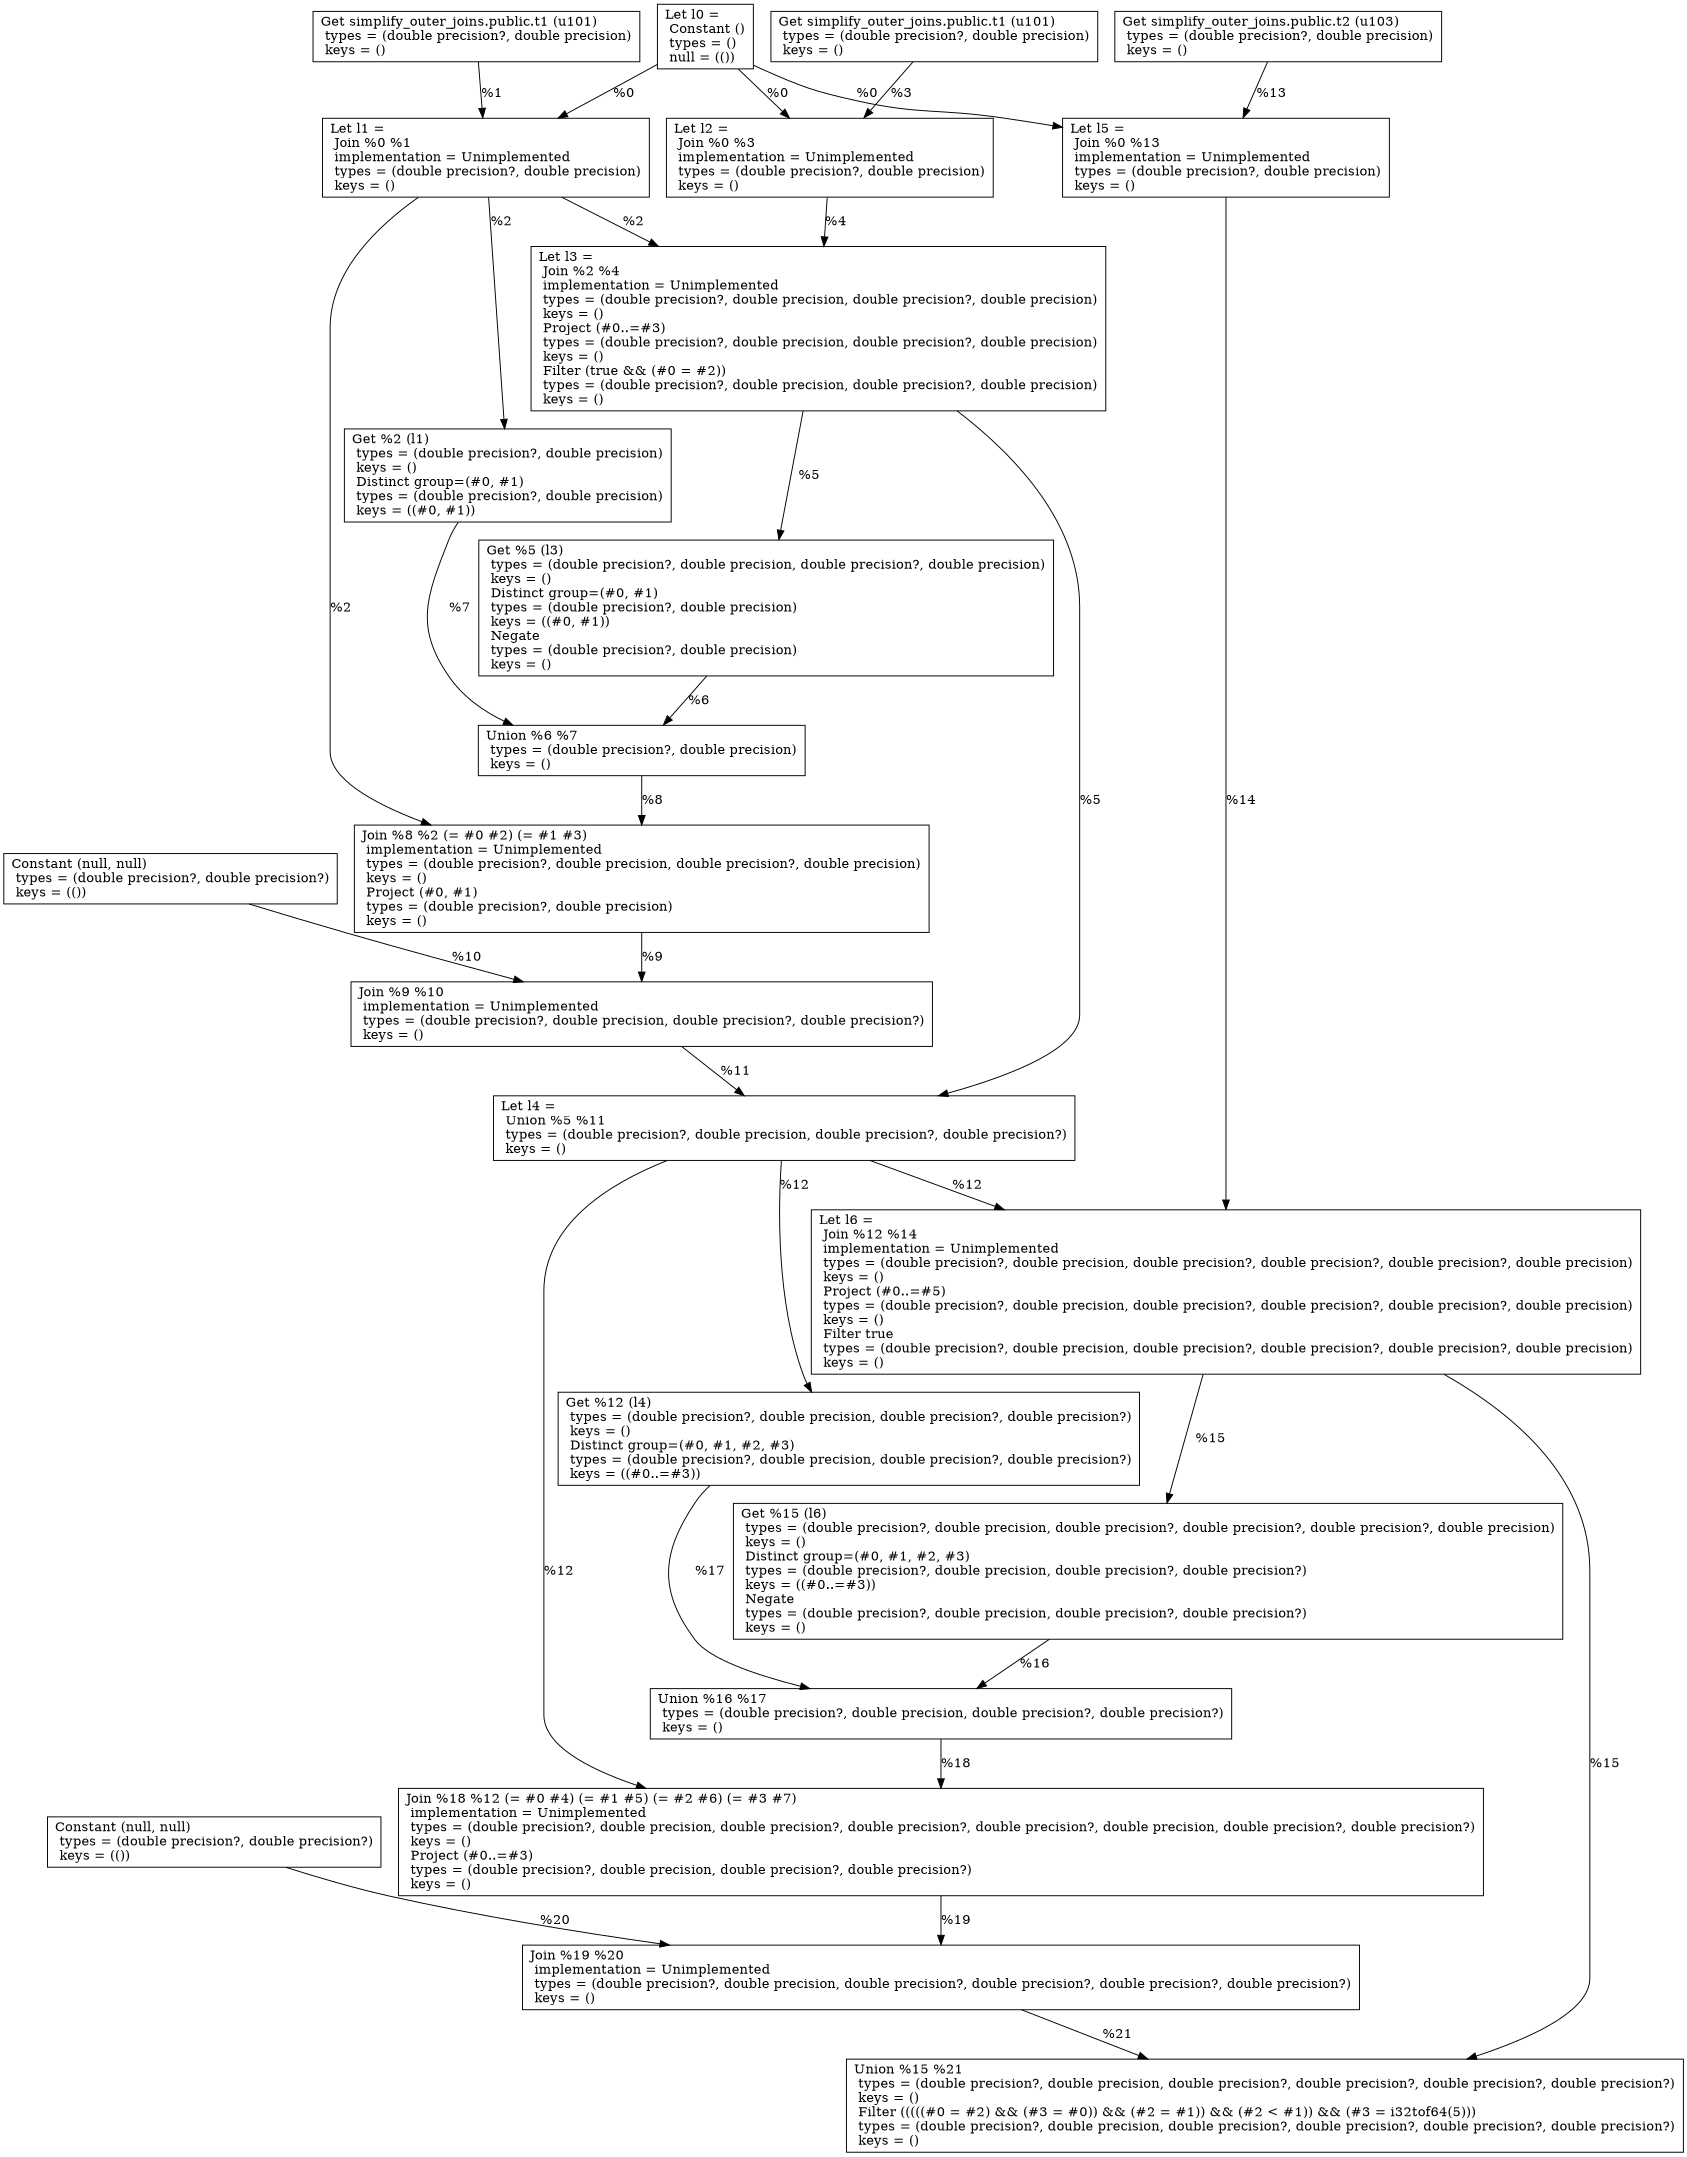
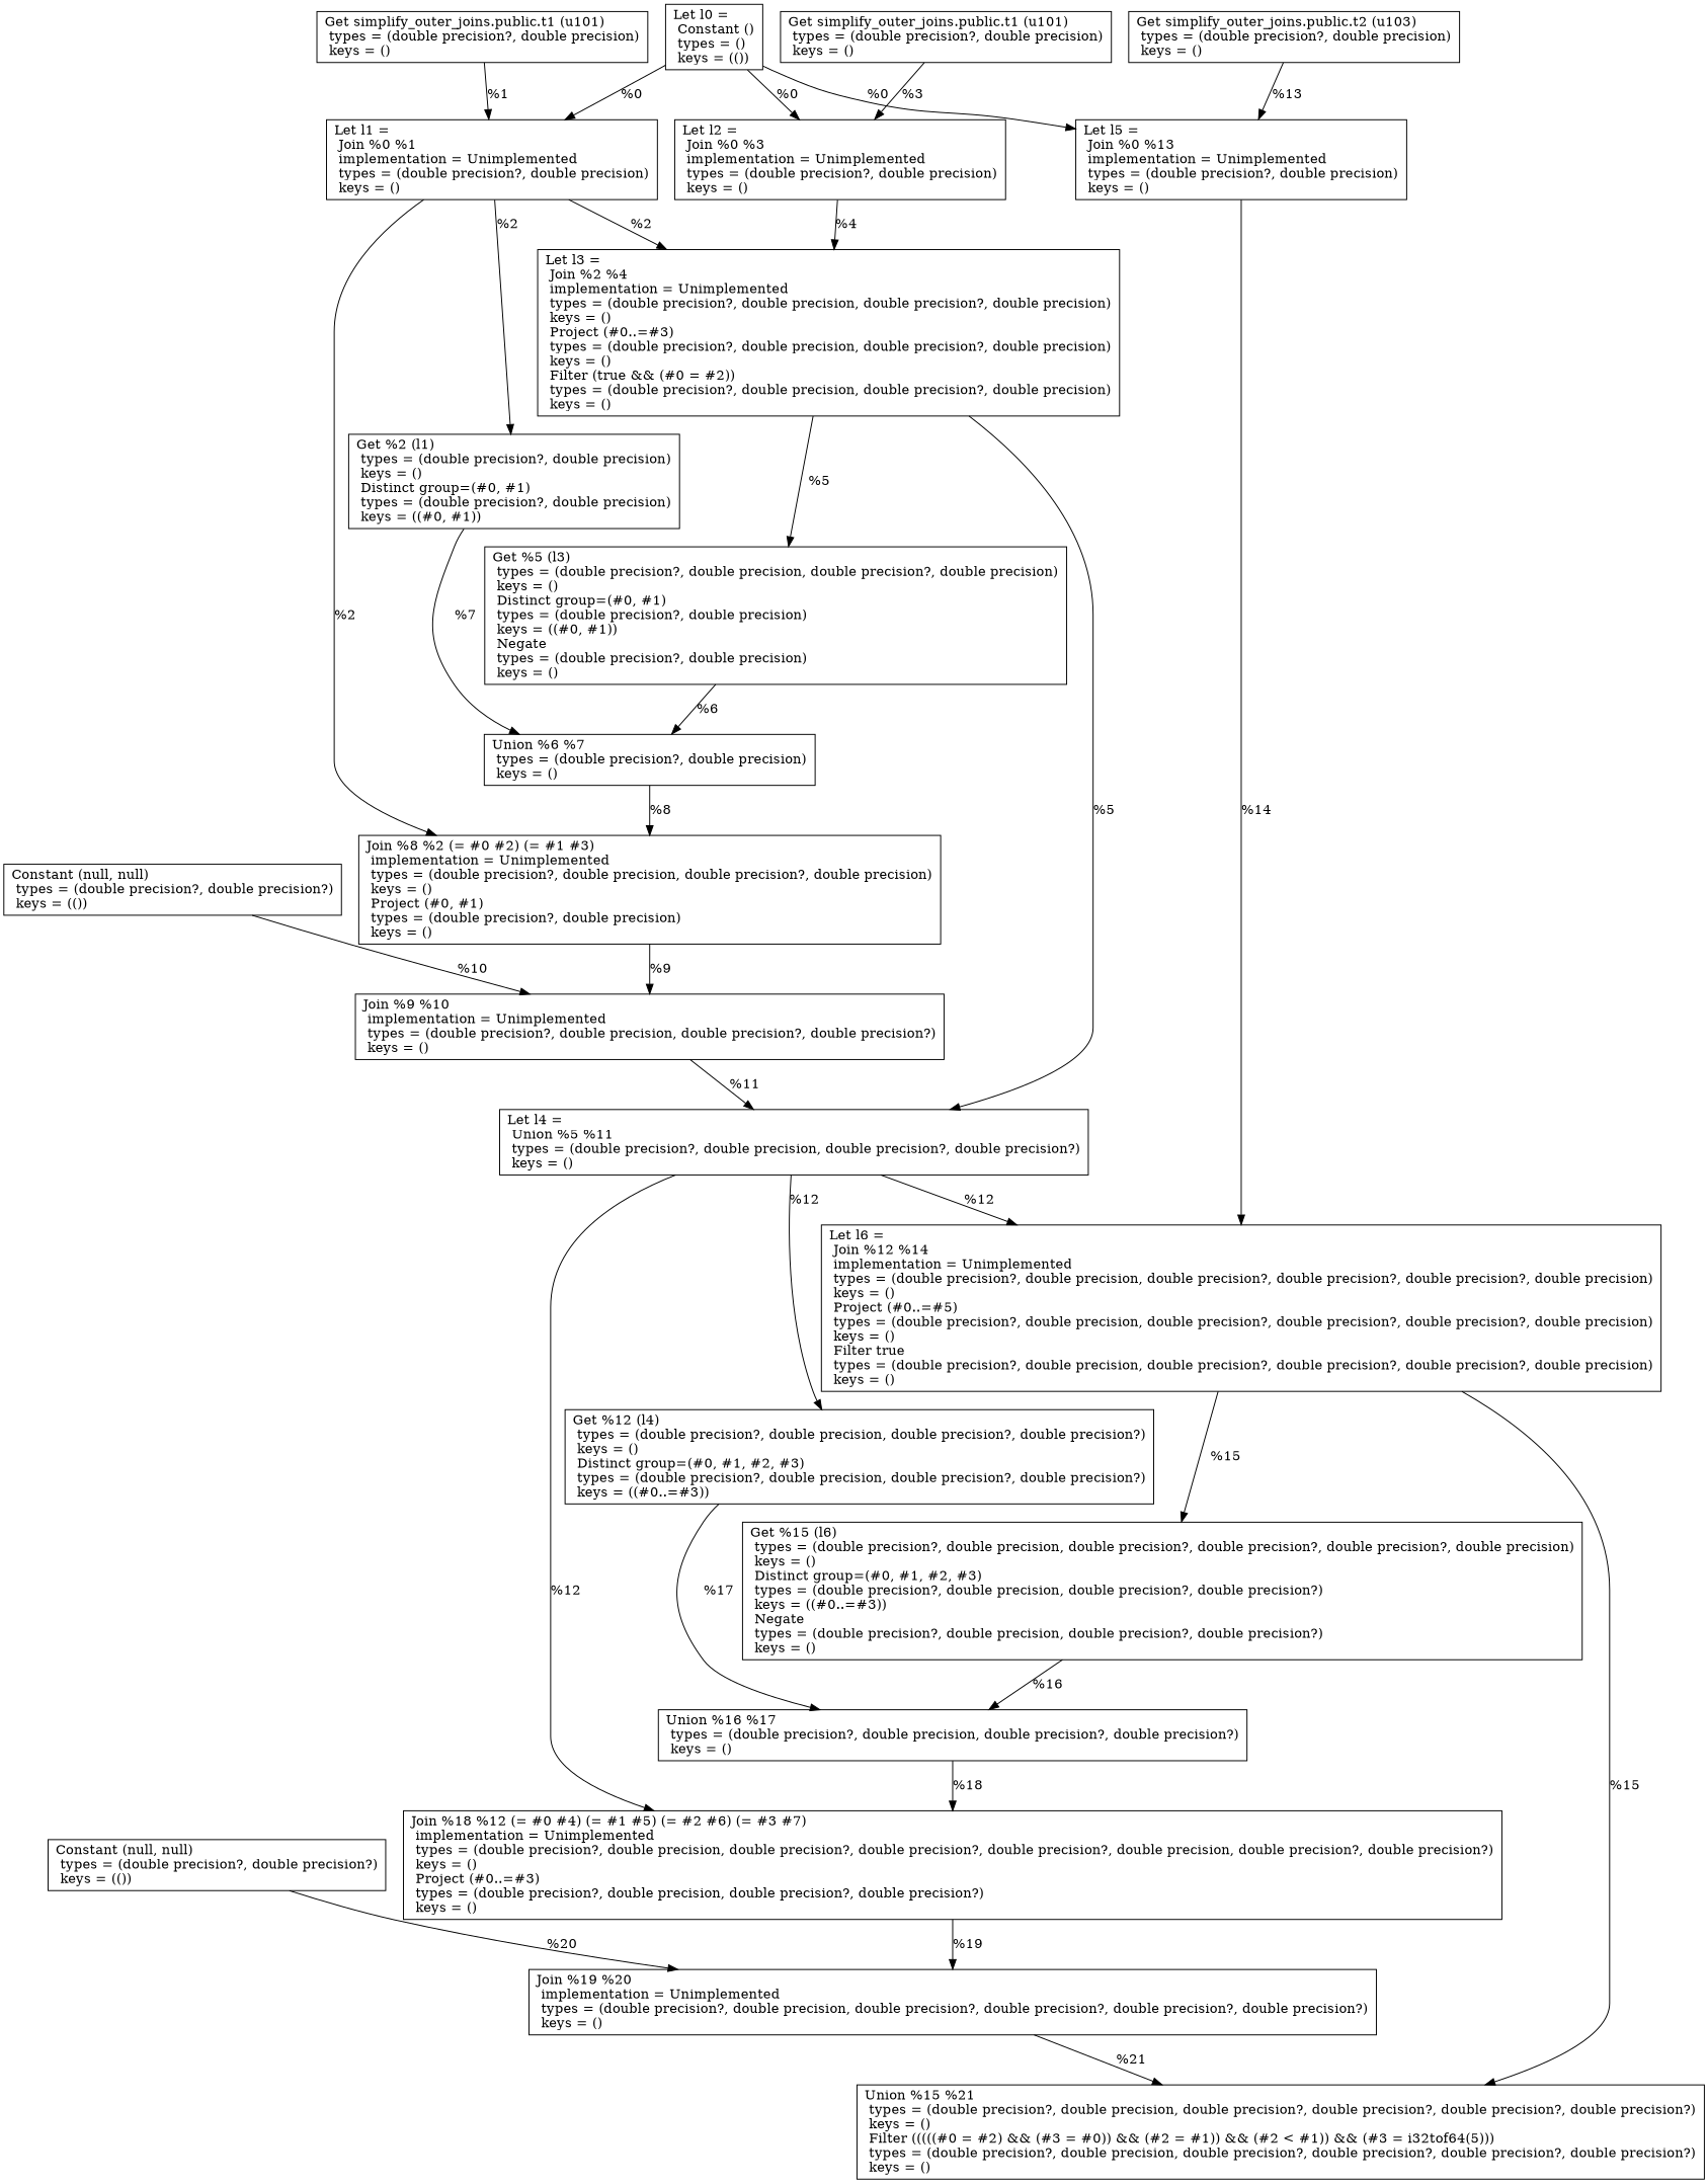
  digraph {
    node [shape=record]
-   n1 [label="Let l0 =\l Constant ()\l  types = ()\l  null = (())\l"]
+   n1 [label="Let l0 =\l Constant ()\l  types = ()\l  keys = (())\l"]
    n2 [label="Let l1 =\l Join %0 %1\l  implementation = Unimplemented\l  types = (double precision?, double precision)\l  keys = ()\l"]
    n3 [label="Let l2 =\l Join %0 %3\l  implementation = Unimplemented\l  types = (double precision?, double precision)\l  keys = ()\l"]
    n4 [label="Let l5 =\l Join %0 %13\l  implementation = Unimplemented\l  types = (double precision?, double precision)\l  keys = ()\l"]
    n5 [label=" Get simplify_outer_joins.public.t1 (u101)\l  types = (double precision?, double precision)\l  keys = ()\l"]
    n6 [label="Let l3 =\l Join %2 %4\l  implementation = Unimplemented\l  types = (double precision?, double precision, double precision?, double precision)\l  keys = ()\l Project (#0..=#3)\l  types = (double precision?, double precision, double precision?, double precision)\l  keys = ()\l Filter (true && (#0 = #2))\l  types = (double precision?, double precision, double precision?, double precision)\l  keys = ()\l"]
    n7 [label=" Get %2 (l1)\l  types = (double precision?, double precision)\l  keys = ()\l Distinct group=(#0, #1)\l  types = (double precision?, double precision)\l  keys = ((#0, #1))\l"]
    n8 [label=" Join %8 %2 (= #0 #2) (= #1 #3)\l  implementation = Unimplemented\l  types = (double precision?, double precision, double precision?, double precision)\l  keys = ()\l Project (#0, #1)\l  types = (double precision?, double precision)\l  keys = ()\l"]
    n9 [label=" Get simplify_outer_joins.public.t1 (u101)\l  types = (double precision?, double precision)\l  keys = ()\l"]
    n10 [label=" Get %5 (l3)\l  types = (double precision?, double precision, double precision?, double precision)\l  keys = ()\l Distinct group=(#0, #1)\l  types = (double precision?, double precision)\l  keys = ((#0, #1))\l Negate\l  types = (double precision?, double precision)\l  keys = ()\l"]
    n11 [label="Let l4 =\l Union %5 %11\l  types = (double precision?, double precision, double precision?, double precision?)\l  keys = ()\l"]
    n12 [label=" Union %6 %7\l  types = (double precision?, double precision)\l  keys = ()\l"]
    n13 [label=" Join %9 %10\l  implementation = Unimplemented\l  types = (double precision?, double precision, double precision?, double precision?)\l  keys = ()\l"]
    n14 [label=" Constant (null, null)\l  types = (double precision?, double precision?)\l  keys = (())\l"]
    n15 [label="Let l6 =\l Join %12 %14\l  implementation = Unimplemented\l  types = (double precision?, double precision, double precision?, double precision?, double precision?, double precision)\l  keys = ()\l Project (#0..=#5)\l  types = (double precision?, double precision, double precision?, double precision?, double precision?, double precision)\l  keys = ()\l Filter true\l  types = (double precision?, double precision, double precision?, double precision?, double precision?, double precision)\l  keys = ()\l"]
    n16 [label=" Get %12 (l4)\l  types = (double precision?, double precision, double precision?, double precision?)\l  keys = ()\l Distinct group=(#0, #1, #2, #3)\l  types = (double precision?, double precision, double precision?, double precision?)\l  keys = ((#0..=#3))\l"]
    n17 [label=" Join %18 %12 (= #0 #4) (= #1 #5) (= #2 #6) (= #3 #7)\l  implementation = Unimplemented\l  types = (double precision?, double precision, double precision?, double precision?, double precision?, double precision, double precision?, double precision?)\l  keys = ()\l Project (#0..=#3)\l  types = (double precision?, double precision, double precision?, double precision?)\l  keys = ()\l"]
    n18 [label=" Get simplify_outer_joins.public.t2 (u103)\l  types = (double precision?, double precision)\l  keys = ()\l"]
    n19 [label=" Get %15 (l6)\l  types = (double precision?, double precision, double precision?, double precision?, double precision?, double precision)\l  keys = ()\l Distinct group=(#0, #1, #2, #3)\l  types = (double precision?, double precision, double precision?, double precision?)\l  keys = ((#0..=#3))\l Negate\l  types = (double precision?, double precision, double precision?, double precision?)\l  keys = ()\l"]
    n20 [label=" Union %15 %21\l  types = (double precision?, double precision, double precision?, double precision?, double precision?, double precision?)\l  keys = ()\l Filter (((((#0 = #2) && (#3 = #0)) && (#2 = #1)) && (#2 \< #1)) && (#3 = i32tof64(5)))\l  types = (double precision?, double precision, double precision?, double precision?, double precision?, double precision?)\l  keys = ()\l"]
    n21 [label=" Union %16 %17\l  types = (double precision?, double precision, double precision?, double precision?)\l  keys = ()\l"]
    n22 [label=" Join %19 %20\l  implementation = Unimplemented\l  types = (double precision?, double precision, double precision?, double precision?, double precision?, double precision?)\l  keys = ()\l"]
    n23 [label=" Constant (null, null)\l  types = (double precision?, double precision?)\l  keys = (())\l"]
    n1 -> n2 [label="%0\l"]
    n1 -> n3 [label="%0\l"]
    n1 -> n4 [label="%0\l"]
    n2 -> n6 [label="%2\l"]
    n2 -> n7 [label="%2\l"]
    n2 -> n8 [label="%2\l"]
    n3 -> n6 [label="%4\l"]
    n4 -> n15 [label="%14\l"]
    n5 -> n2 [label="%1\l"]
    n6 -> n10 [label="%5\l"]
    n6 -> n11 [label="%5\l"]
    n7 -> n12 [label="%7\l"]
    n8 -> n13 [label="%9\l"]
    n9 -> n3 [label="%3\l"]
    n10 -> n12 [label="%6\l"]
    n11 -> n15 [label="%12\l"]
    n11 -> n16 [label="%12\l"]
    n11 -> n17 [label="%12\l"]
    n12 -> n8 [label="%8\l"]
    n13 -> n11 [label="%11\l"]
    n14 -> n13 [label="%10\l"]
    n15 -> n19 [label="%15\l"]
    n15 -> n20 [label="%15\l"]
    n16 -> n21 [label="%17\l"]
    n17 -> n22 [label="%19\l"]
    n18 -> n4 [label="%13\l"]
    n19 -> n21 [label="%16\l"]
    n21 -> n17 [label="%18\l"]
    n22 -> n20 [label="%21\l"]
    n23 -> n22 [label="%20\l"]
  }
